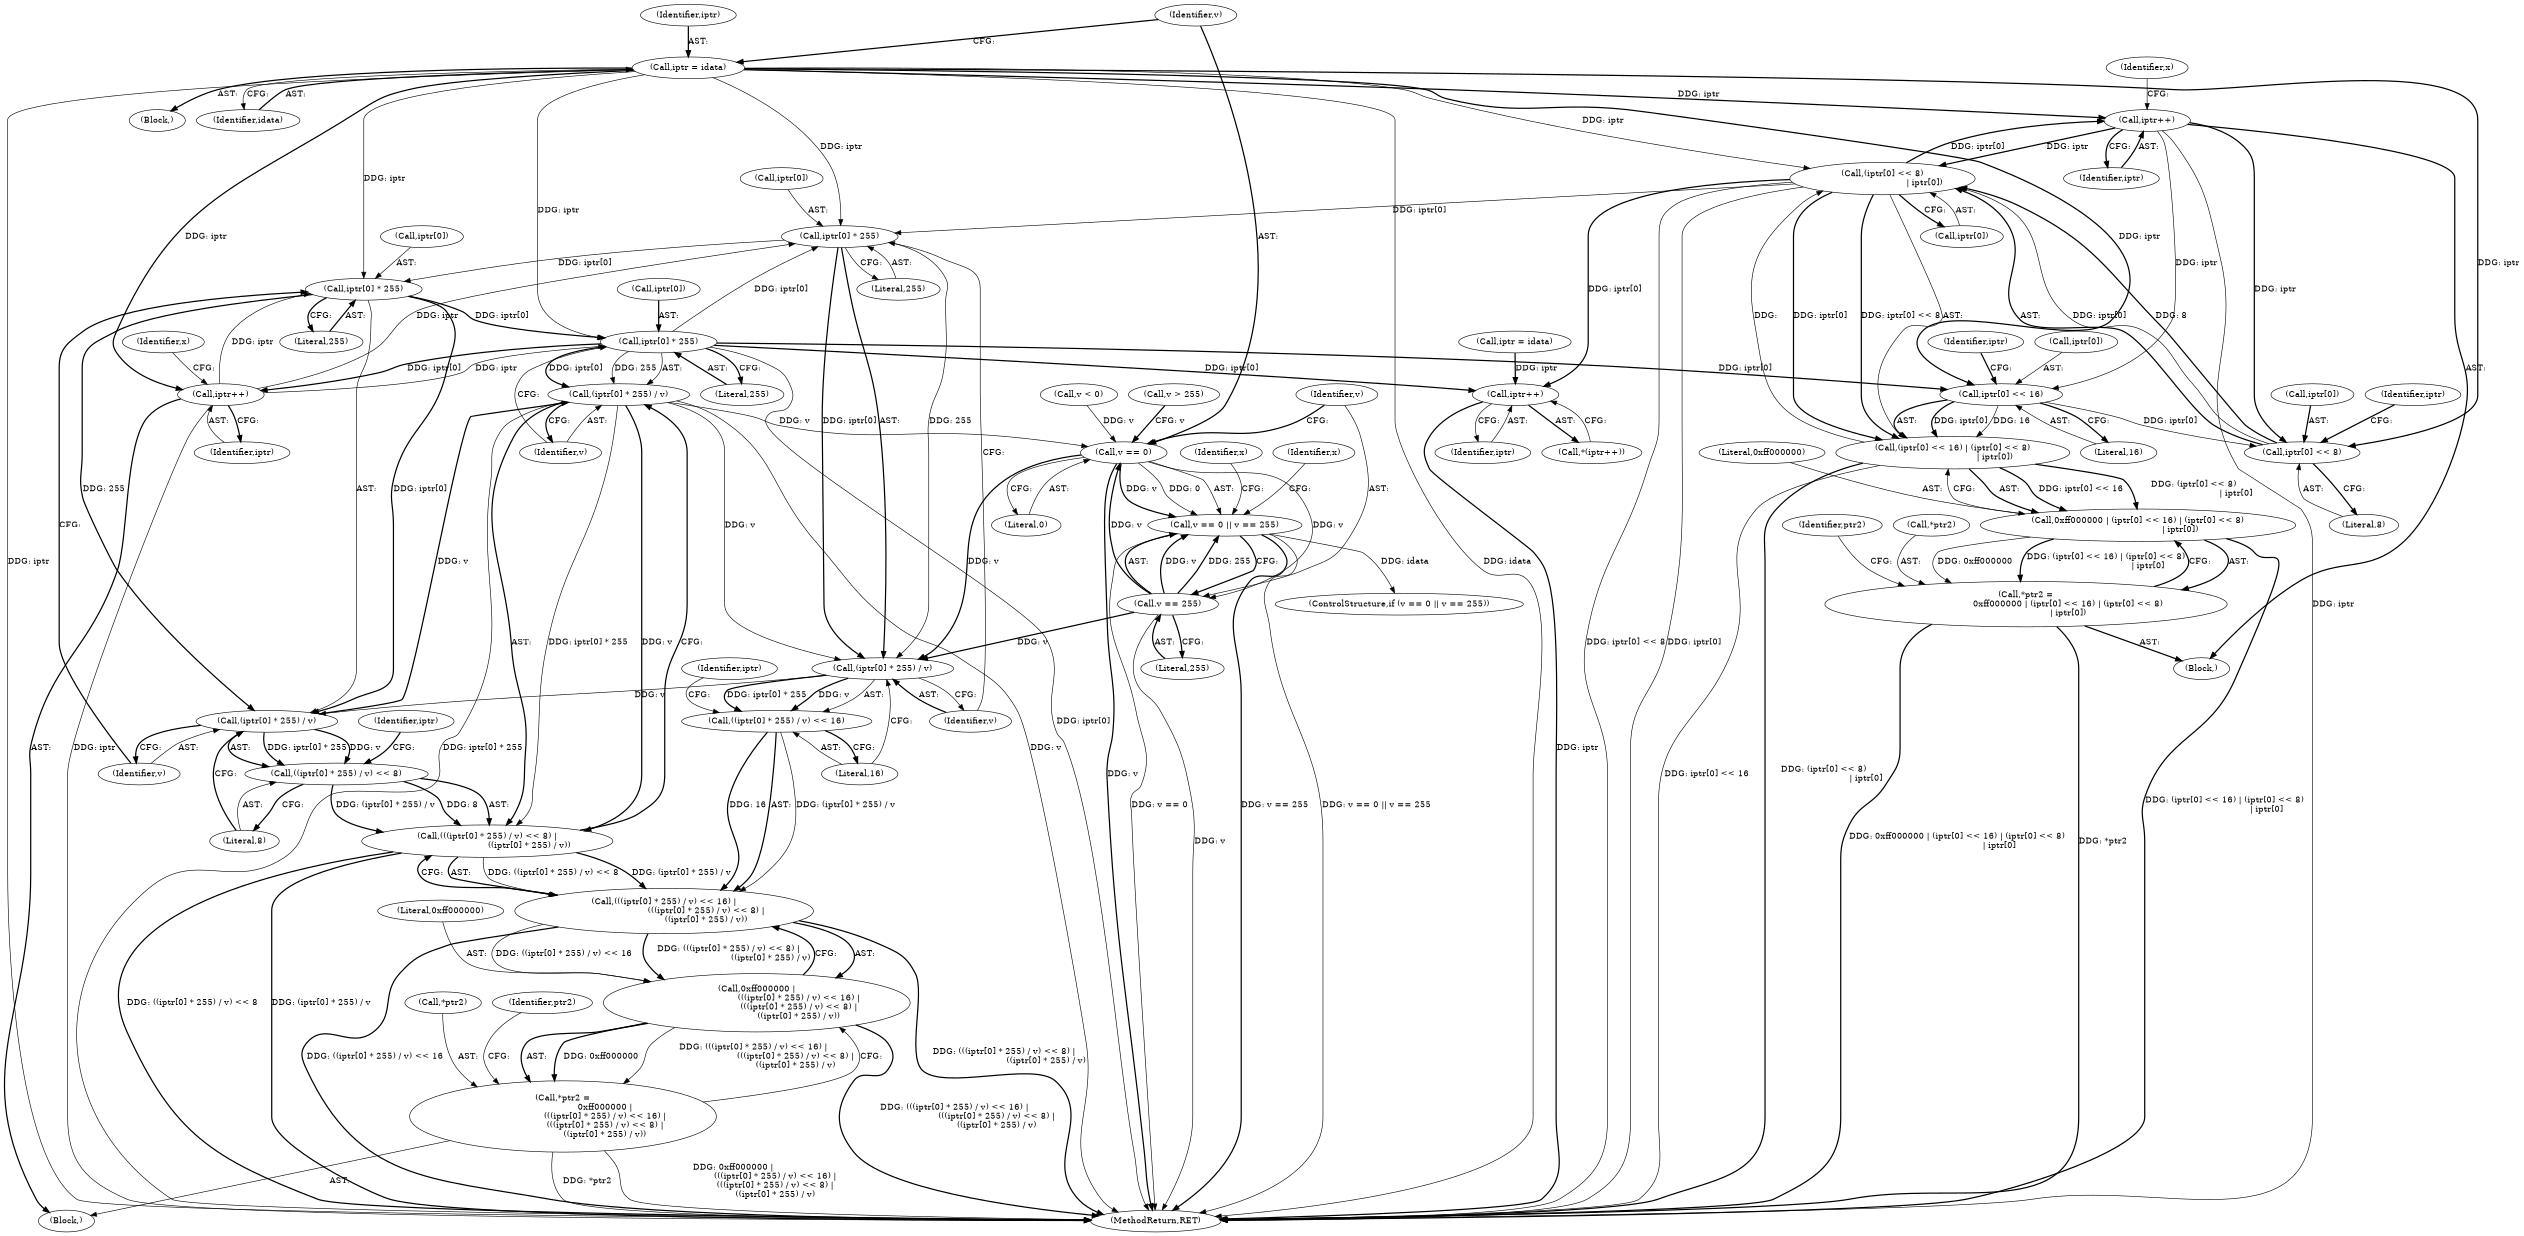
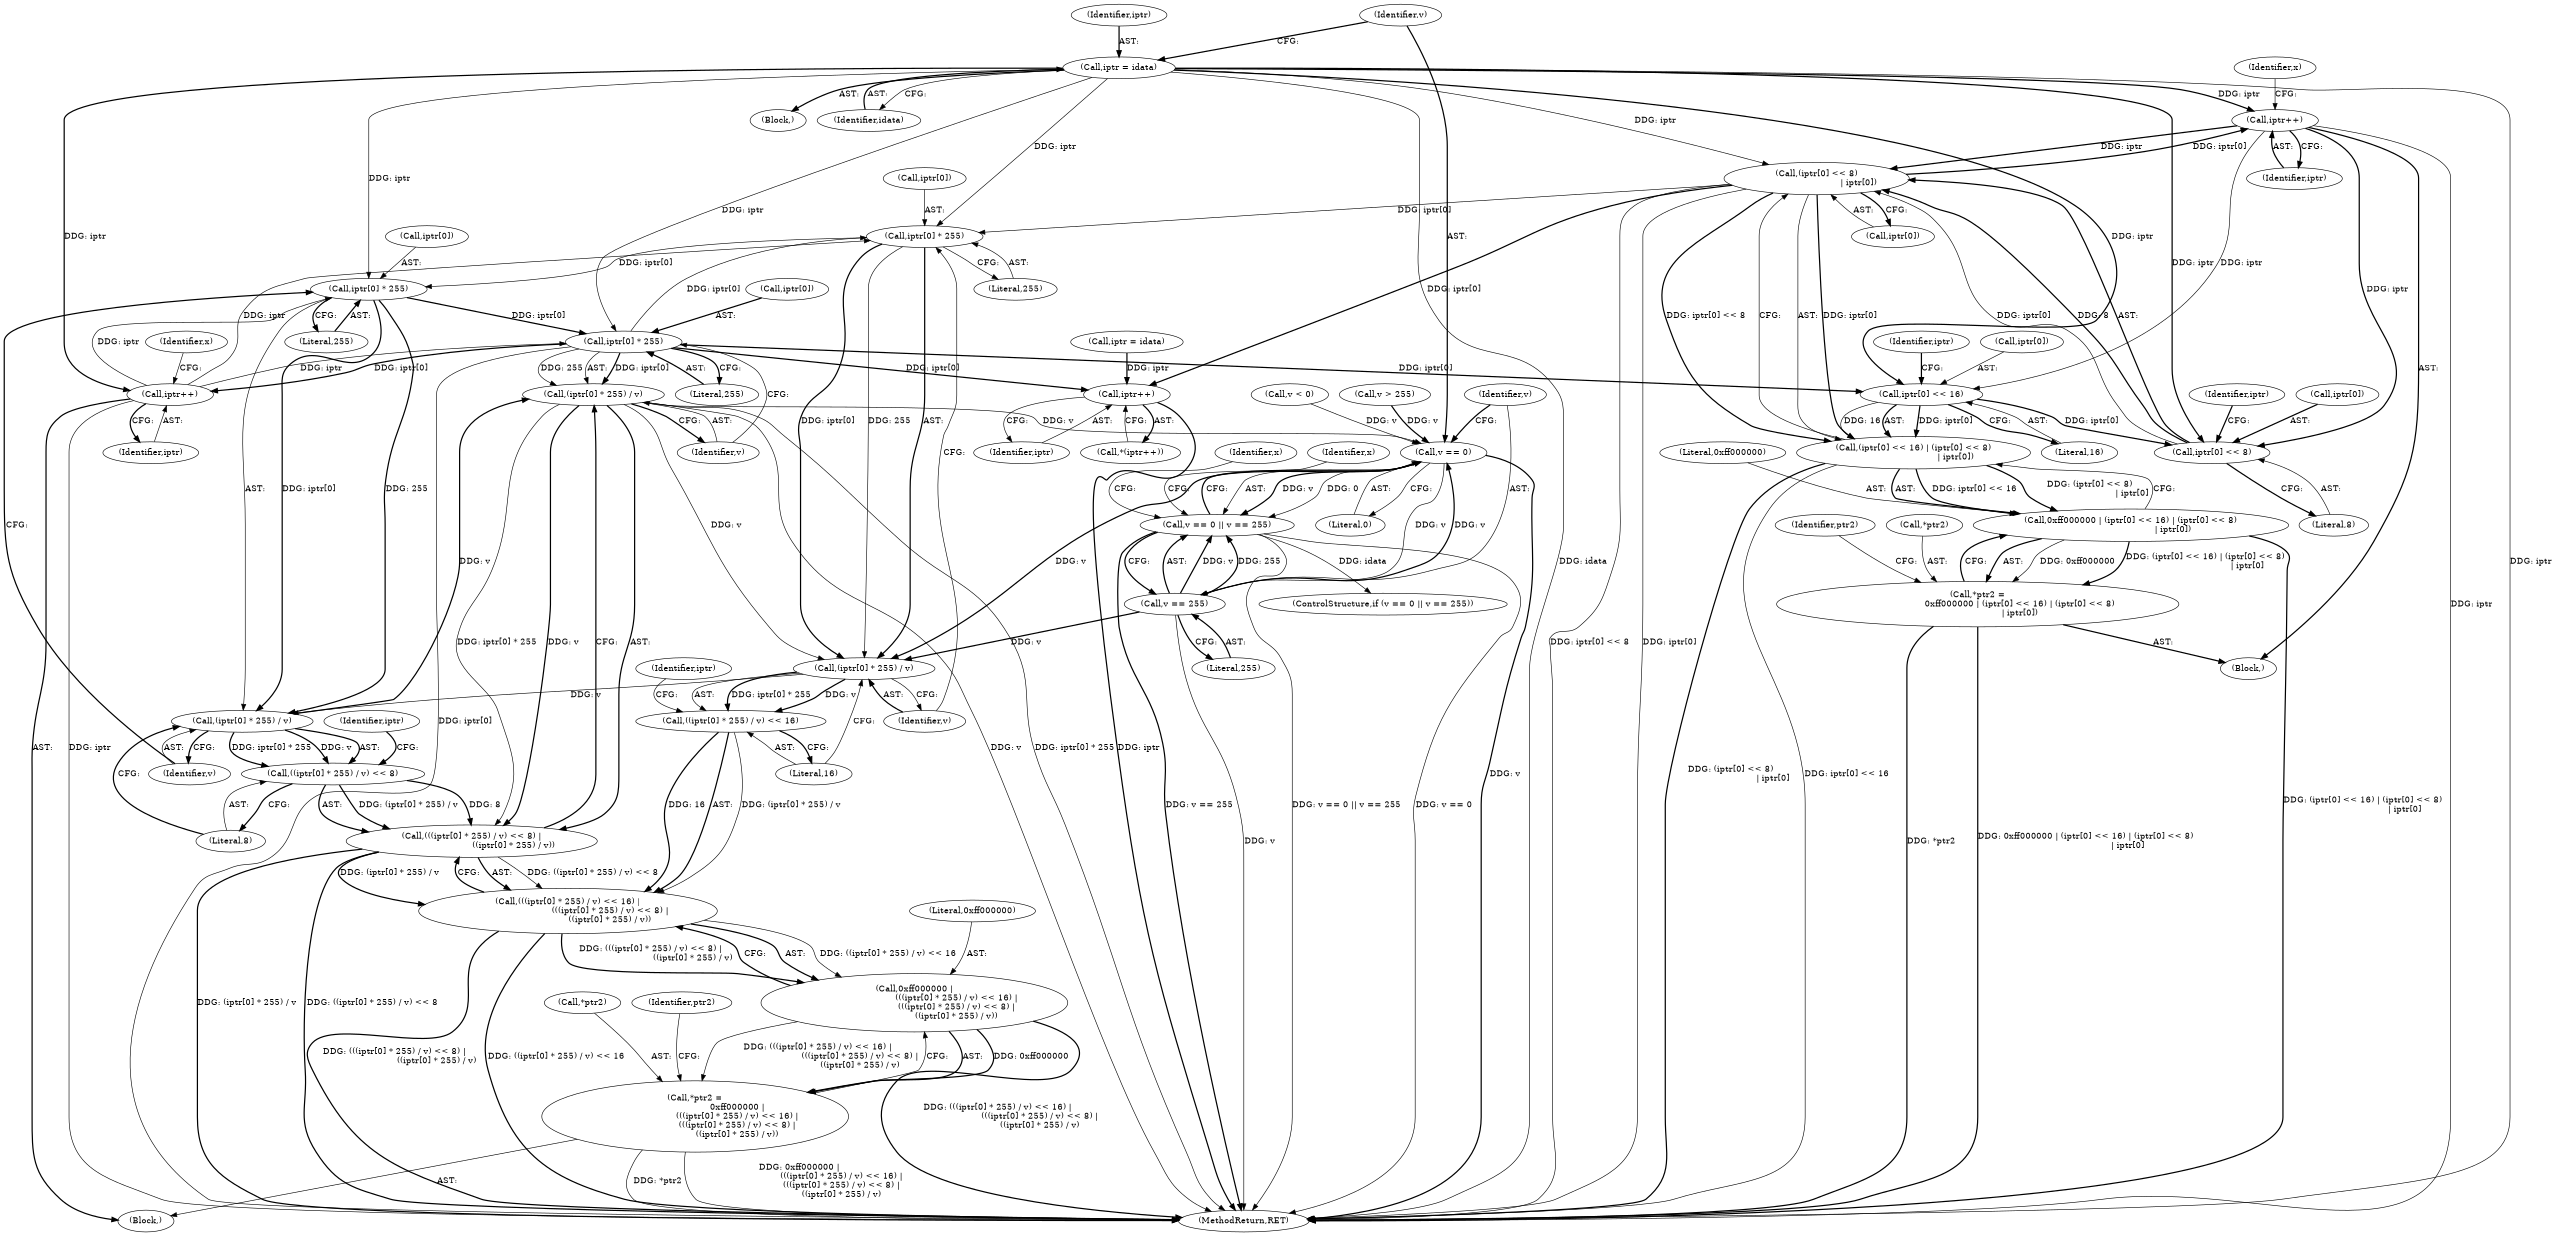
  digraph {
    edge [style=bold]
    n1 [label="(Call,iptr++)"]
    n2 [label="(Call,(iptr[0] << 8)\n                               | iptr[0])"]
    n3 [label="(Call,iptr[0] << 8)"]
    n4 [label="(Call,iptr[0] << 16)"]
    n5 [label="(Identifier,iptr)"]
    n6 [label="(Block,)"]
    n7 [label="(MethodReturn,RET)"]
    n8 [label="(Call,iptr[0] * 255)"]
    n9 [label="(Call,(iptr[0] << 16) | (iptr[0] << 8)\n                               | iptr[0])"]
    n10 [label="(Call,iptr++)"]
    n11 [label="(Call,iptr[0])"]
    n12 [label="(Literal,8)"]
    n13 [label="(Literal,16)"]
    n14 [label="(Call,iptr = idata)"]
    n15 [label="(Call,iptr[0] * 255)"]
    n16 [label="(Call,iptr[0] * 255)"]
    n17 [label="(Call,iptr++)"]
    n18 [label="(Block,)"]
    n19 [label="(Identifier,idata)"]
    n20 [label="(Call,(iptr[0] * 255) / v)"]
    n21 [label="(Literal,255)"]
    n22 [label="(Call,(iptr[0] * 255) / v)"]
    n23 [label="(Literal,255)"]
    n24 [label="(Block,)"]
    n25 [label="(Identifier,iptr)"]
    n26 [label="(Call,(iptr[0] * 255) / v)"]
    n27 [label="(Literal,255)"]
    n28 [label="(Call,0xff000000 | (iptr[0] << 16) | (iptr[0] << 8)\n                               | iptr[0])"]
    n29 [label="(Identifier,iptr)"]
    n30 [label="(Call,*(iptr++))"]
    n31 [label="(Call,(((iptr[0] * 255) / v) << 8) |\n                               ((iptr[0] * 255) / v))"]
    n32 [label="(Call,v == 0)"]
    n33 [label="(Identifier,v)"]
    n34 [label="(Call,((iptr[0] * 255) / v) << 8)"]
    n35 [label="(Identifier,v)"]
    n36 [label="(Call,((iptr[0] * 255) / v) << 16)"]
    n37 [label="(Identifier,v)"]
    n38 [label="(Call,*ptr2 =\n                               0xff000000 | (iptr[0] << 16) | (iptr[0] << 8)\n                               | iptr[0])"]
    n39 [label="(Call,(((iptr[0] * 255) / v) << 16) |\n                               (((iptr[0] * 255) / v) << 8) |\n                               ((iptr[0] * 255) / v))"]
    n40 [label="(Literal,16)"]
    n41 [label="(Call,0xff000000 |\n                               (((iptr[0] * 255) / v) << 16) |\n                               (((iptr[0] * 255) / v) << 8) |\n                               ((iptr[0] * 255) / v))"]
    n42 [label="(Call,*ptr2 =\n                               0xff000000 |\n                               (((iptr[0] * 255) / v) << 16) |\n                               (((iptr[0] * 255) / v) << 8) |\n                               ((iptr[0] * 255) / v))"]
    n43 [label="(Literal,8)"]
    n44 [label="(Call,v == 0 || v == 255)"]
    n45 [label="(Call,v == 255)"]
    n46 [label="(Literal,0)"]
    n47 [label="(ControlStructure,if (v == 0 || v == 255))"]
    n48 [label="(Literal,255)"]
    n49 [label="(Identifier,v)"]
    n50 [label="(Call,*ptr2)"]
    n51 [label="(Identifier,ptr2)"]
    n52 [label="(Call,iptr[0])"]
    n53 [label="(Call,iptr = idata)"]
    n54 [label="(Call,iptr[0])"]
    n55 [label="(Call,iptr[0])"]
    n56 [label="(Call,v > 255)"]
    n57 [label="(Identifier,x)"]
    n58 [label="(Call,v < 0)"]
    n59 [label="(Literal,0xff000000)"]
    n60 [label="(Identifier,v)"]
    n61 [label="(Identifier,iptr)"]
    n62 [label="(Call,iptr[0])"]
    n63 [label="(Identifier,ptr2)"]
    n64 [label="(Call,iptr[0])"]
    n65 [label="(Identifier,x)"]
    n66 [label="(Literal,0xff000000)"]
    n67 [label="(Identifier,iptr)"]
    n68 [label="(Identifier,iptr)"]
    n69 [label="(Identifier,iptr)"]
    n70 [label="(Identifier,x)"]
    n71 [label="(Identifier,x)"]
    n72 [label="(Identifier,iptr)"]
    n73 [label="(Call,*ptr2)"]
    n1 -> n2 [label="DDG: iptr"]
    n1 -> n3 [label="DDG: iptr"]
    n1 -> n4 [label="DDG: iptr" style=solid]
    n1 -> n5 [label="CFG: "]
    n1 -> n6 [label="AST: "]
    n1 -> n7 [label="DDG: iptr" style=solid]
    n2 -> n1 [label="DDG: iptr[0]"]
    n2 -> n7 [label="DDG: iptr[0] << 8" style=solid]
    n2 -> n7 [label="DDG: iptr[0]" style=solid]
    n2 -> n8 [label="DDG: iptr[0]" style=solid]
    n2 -> n9 [label="AST: " style=solid]
    n2 -> n9 [label="DDG: iptr[0] << 8"]
    n2 -> n9 [label="DDG: iptr[0]"]
    n2 -> n10 [label="DDG: iptr[0]"]
    n2 -> n11 [label="CFG: "]
    n3 -> n2 [label="AST: "]
    n3 -> n2 [label="DDG: iptr[0]" style=solid]
    n3 -> n2 [label="DDG: 8"]
    n3 -> n12 [label="CFG: "]
-   n4 -> n3 [label="DDG: iptr[0]" style=solid]
+   n4 -> n3 [label="DDG: iptr[0]"]
    n4 -> n9 [label="AST: "]
    n4 -> n9 [label="DDG: iptr[0]"]
    n4 -> n9 [label="DDG: 16" style=solid]
    n4 -> n13 [label="CFG: "]
    n5 -> n1 [label="AST: "]
    n8 -> n16 [label="DDG: iptr[0]" style=solid]
    n8 -> n26 [label="AST: "]
    n8 -> n26 [label="DDG: iptr[0]"]
    n8 -> n26 [label="DDG: 255" style=solid]
    n8 -> n27 [label="CFG: " style=solid]
-   n9 -> n2 [label="DDG: " style=solid]
+   n9 -> n2 [label="CFG: " style=solid]
    n9 -> n7 [label="DDG: iptr[0] << 16" style=solid]
    n9 -> n7 [label="DDG: (iptr[0] << 8)\n                               | iptr[0]"]
    n9 -> n28 [label="AST: "]
    n9 -> n28 [label="DDG: iptr[0] << 16"]
    n9 -> n28 [label="DDG: (iptr[0] << 8)\n                               | iptr[0]"]
    n10 -> n7 [label="DDG: iptr"]
    n10 -> n29 [label="CFG: " style=solid]
    n10 -> n30 [label="AST: "]
    n11 -> n2 [label="AST: " style=solid]
    n12 -> n3 [label="AST: " style=solid]
    n13 -> n4 [label="AST: " style=solid]
    n14 -> n1 [label="DDG: iptr"]
    n14 -> n2 [label="DDG: iptr" style=solid]
    n14 -> n3 [label="DDG: iptr"]
    n14 -> n4 [label="DDG: iptr"]
    n14 -> n7 [label="DDG: idata" style=solid]
    n14 -> n7 [label="DDG: iptr" style=solid]
    n14 -> n8 [label="DDG: iptr" style=solid]
    n14 -> n15 [label="DDG: iptr" style=solid]
    n14 -> n16 [label="DDG: iptr" style=solid]
    n14 -> n17 [label="DDG: iptr"]
    n14 -> n18 [label="AST: "]
    n14 -> n19 [label="CFG: " style=solid]
    n15 -> n4 [label="DDG: iptr[0]"]
    n15 -> n7 [label="DDG: iptr[0]" style=solid]
    n15 -> n8 [label="DDG: iptr[0]" style=solid]
    n15 -> n10 [label="DDG: iptr[0]"]
    n15 -> n17 [label="DDG: iptr[0]"]
    n15 -> n20 [label="AST: " style=solid]
    n15 -> n20 [label="DDG: iptr[0]"]
    n15 -> n20 [label="DDG: 255" style=solid]
    n15 -> n21 [label="CFG: "]
    n16 -> n15 [label="DDG: iptr[0]"]
    n16 -> n22 [label="AST: " style=solid]
    n16 -> n22 [label="DDG: iptr[0]"]
    n16 -> n22 [label="DDG: 255"]
    n16 -> n23 [label="CFG: "]
    n17 -> n7 [label="DDG: iptr" style=solid]
    n17 -> n8 [label="DDG: iptr" style=solid]
    n17 -> n15 [label="DDG: iptr" style=solid]
    n17 -> n16 [label="DDG: iptr" style=solid]
    n17 -> n24 [label="AST: "]
    n17 -> n25 [label="CFG: "]
    n19 -> n14 [label="AST: "]
    n20 -> n7 [label="DDG: iptr[0] * 255" style=solid]
    n20 -> n7 [label="DDG: v" style=solid]
    n20 -> n26 [label="DDG: v" style=solid]
    n20 -> n31 [label="AST: "]
    n20 -> n31 [label="DDG: iptr[0] * 255" style=solid]
    n20 -> n31 [label="DDG: v"]
    n20 -> n32 [label="DDG: v" style=solid]
    n20 -> n33 [label="CFG: "]
    n21 -> n15 [label="AST: "]
    n22 -> n20 [label="DDG: v"]
    n22 -> n34 [label="AST: "]
    n22 -> n34 [label="DDG: iptr[0] * 255"]
    n22 -> n34 [label="DDG: v"]
    n22 -> n35 [label="CFG: "]
    n23 -> n16 [label="AST: "]
    n25 -> n17 [label="AST: " style=solid]
    n26 -> n22 [label="DDG: v" style=solid]
    n26 -> n36 [label="AST: " style=solid]
    n26 -> n36 [label="DDG: iptr[0] * 255"]
    n26 -> n36 [label="DDG: v"]
    n26 -> n37 [label="CFG: " style=solid]
    n27 -> n8 [label="AST: " style=solid]
    n28 -> n7 [label="DDG: (iptr[0] << 16) | (iptr[0] << 8)\n                               | iptr[0]"]
    n28 -> n9 [label="CFG: " style=solid]
    n28 -> n38 [label="AST: "]
    n28 -> n38 [label="DDG: 0xff000000" style=solid]
    n28 -> n38 [label="DDG: (iptr[0] << 16) | (iptr[0] << 8)\n                               | iptr[0]"]
    n29 -> n10 [label="AST: " style=solid]
    n30 -> n10 [label="CFG: " style=solid]
    n31 -> n7 [label="DDG: (iptr[0] * 255) / v"]
    n31 -> n7 [label="DDG: ((iptr[0] * 255) / v) << 8"]
    n31 -> n20 [label="CFG: "]
    n31 -> n39 [label="AST: "]
    n31 -> n39 [label="DDG: ((iptr[0] * 255) / v) << 8" style=solid]
    n31 -> n39 [label="DDG: (iptr[0] * 255) / v"]
    n32 -> n7 [label="DDG: v"]
    n32 -> n26 [label="DDG: v"]
    n32 -> n44 [label="AST: " style=solid]
    n32 -> n44 [label="DDG: v"]
    n32 -> n44 [label="DDG: 0" style=solid]
    n32 -> n45 [label="DDG: v" style=solid]
    n32 -> n46 [label="CFG: " style=solid]
    n33 -> n15 [label="CFG: " style=solid]
    n33 -> n20 [label="AST: " style=solid]
    n34 -> n31 [label="AST: "]
    n34 -> n31 [label="DDG: (iptr[0] * 255) / v"]
    n34 -> n31 [label="DDG: 8"]
    n34 -> n43 [label="CFG: "]
    n35 -> n16 [label="CFG: "]
    n35 -> n22 [label="AST: " style=solid]
    n36 -> n39 [label="AST: "]
    n36 -> n39 [label="DDG: (iptr[0] * 255) / v" style=solid]
    n36 -> n39 [label="DDG: 16"]
    n36 -> n40 [label="CFG: "]
    n37 -> n8 [label="CFG: " style=solid]
    n37 -> n26 [label="AST: "]
    n38 -> n6 [label="AST: "]
    n38 -> n7 [label="DDG: *ptr2"]
    n38 -> n7 [label="DDG: 0xff000000 | (iptr[0] << 16) | (iptr[0] << 8)\n                               | iptr[0]"]
    n38 -> n28 [label="CFG: "]
    n39 -> n7 [label="DDG: (((iptr[0] * 255) / v) << 8) |\n                               ((iptr[0] * 255) / v)"]
    n39 -> n7 [label="DDG: ((iptr[0] * 255) / v) << 16"]
    n39 -> n31 [label="CFG: "]
    n39 -> n41 [label="AST: "]
    n39 -> n41 [label="DDG: ((iptr[0] * 255) / v) << 16" style=solid]
    n39 -> n41 [label="DDG: (((iptr[0] * 255) / v) << 8) |\n                               ((iptr[0] * 255) / v)"]
    n40 -> n26 [label="CFG: " style=solid]
    n40 -> n36 [label="AST: " style=solid]
    n41 -> n7 [label="DDG: (((iptr[0] * 255) / v) << 16) |\n                               (((iptr[0] * 255) / v) << 8) |\n                               ((iptr[0] * 255) / v)"]
    n41 -> n39 [label="CFG: "]
    n41 -> n42 [label="AST: "]
    n41 -> n42 [label="DDG: 0xff000000"]
    n41 -> n42 [label="DDG: (((iptr[0] * 255) / v) << 16) |\n                               (((iptr[0] * 255) / v) << 8) |\n                               ((iptr[0] * 255) / v)" style=solid]
    n42 -> n7 [label="DDG: 0xff000000 |\n                               (((iptr[0] * 255) / v) << 16) |\n                               (((iptr[0] * 255) / v) << 8) |\n                               ((iptr[0] * 255) / v)" style=solid]
    n42 -> n7 [label="DDG: *ptr2" style=solid]
    n42 -> n24 [label="AST: " style=solid]
    n42 -> n41 [label="CFG: " style=solid]
    n43 -> n22 [label="CFG: "]
    n43 -> n34 [label="AST: " style=solid]
    n44 -> n7 [label="DDG: v == 255"]
    n44 -> n7 [label="DDG: v == 0 || v == 255" style=solid]
    n44 -> n7 [label="DDG: v == 0" style=solid]
+   n44 -> n32 [label="CFG: "]
    n44 -> n45 [label="CFG: "]
    n44 -> n47 [label="DDG: idata" style=solid]
    n45 -> n7 [label="DDG: v" style=solid]
    n45 -> n26 [label="DDG: v"]
    n45 -> n32 [label="DDG: v"]
    n45 -> n44 [label="AST: "]
    n45 -> n44 [label="DDG: v"]
    n45 -> n44 [label="DDG: 255"]
    n45 -> n48 [label="CFG: "]
    n46 -> n32 [label="AST: " style=solid]
    n48 -> n45 [label="AST: "]
    n49 -> n14 [label="CFG: "]
    n49 -> n32 [label="AST: "]
    n50 -> n42 [label="AST: " style=solid]
    n51 -> n38 [label="CFG: " style=solid]
    n52 -> n3 [label="AST: "]
    n53 -> n10 [label="DDG: iptr"]
    n54 -> n4 [label="AST: " style=solid]
    n55 -> n8 [label="AST: " style=solid]
-   n56 -> n32 [label="CFG: v"]
+   n56 -> n32 [label="DDG: v"]
    n57 -> n44 [label="CFG: " style=solid]
    n58 -> n32 [label="DDG: v" style=solid]
    n59 -> n41 [label="AST: " style=solid]
    n60 -> n32 [label="CFG: "]
    n60 -> n45 [label="AST: " style=solid]
    n61 -> n34 [label="CFG: "]
    n62 -> n15 [label="AST: "]
    n63 -> n42 [label="CFG: " style=solid]
    n64 -> n16 [label="AST: " style=solid]
    n65 -> n1 [label="CFG: " style=solid]
    n66 -> n28 [label="AST: " style=solid]
    n67 -> n36 [label="CFG: " style=solid]
    n68 -> n14 [label="AST: "]
    n69 -> n3 [label="CFG: "]
    n70 -> n17 [label="CFG: " style=solid]
    n71 -> n44 [label="CFG: " style=solid]
    n72 -> n4 [label="CFG: "]
    n73 -> n38 [label="AST: " style=solid]
  }
